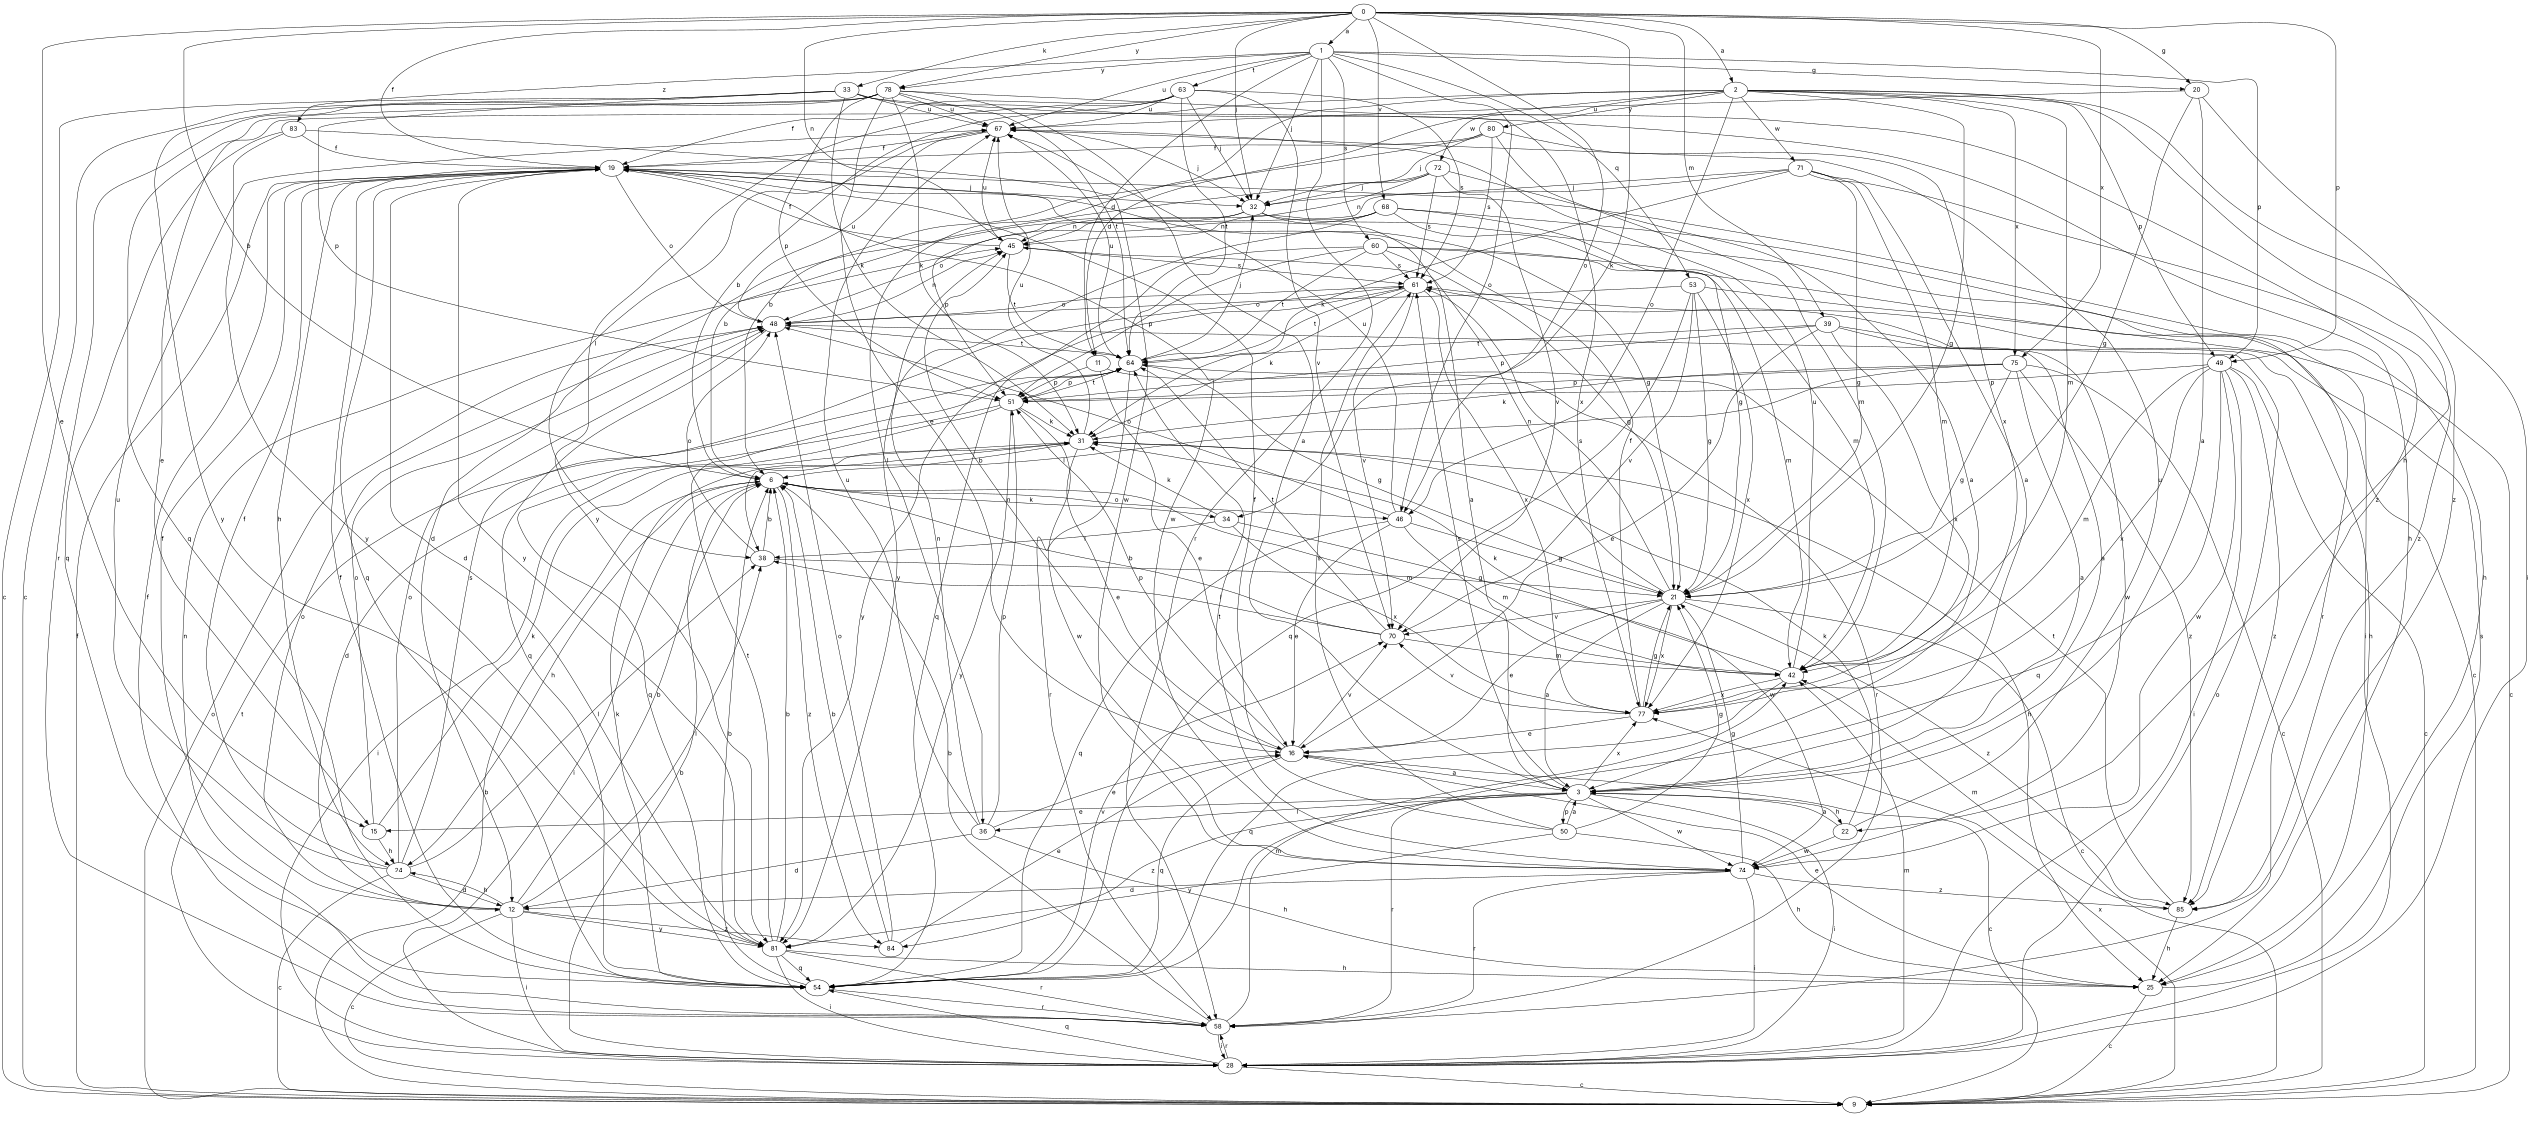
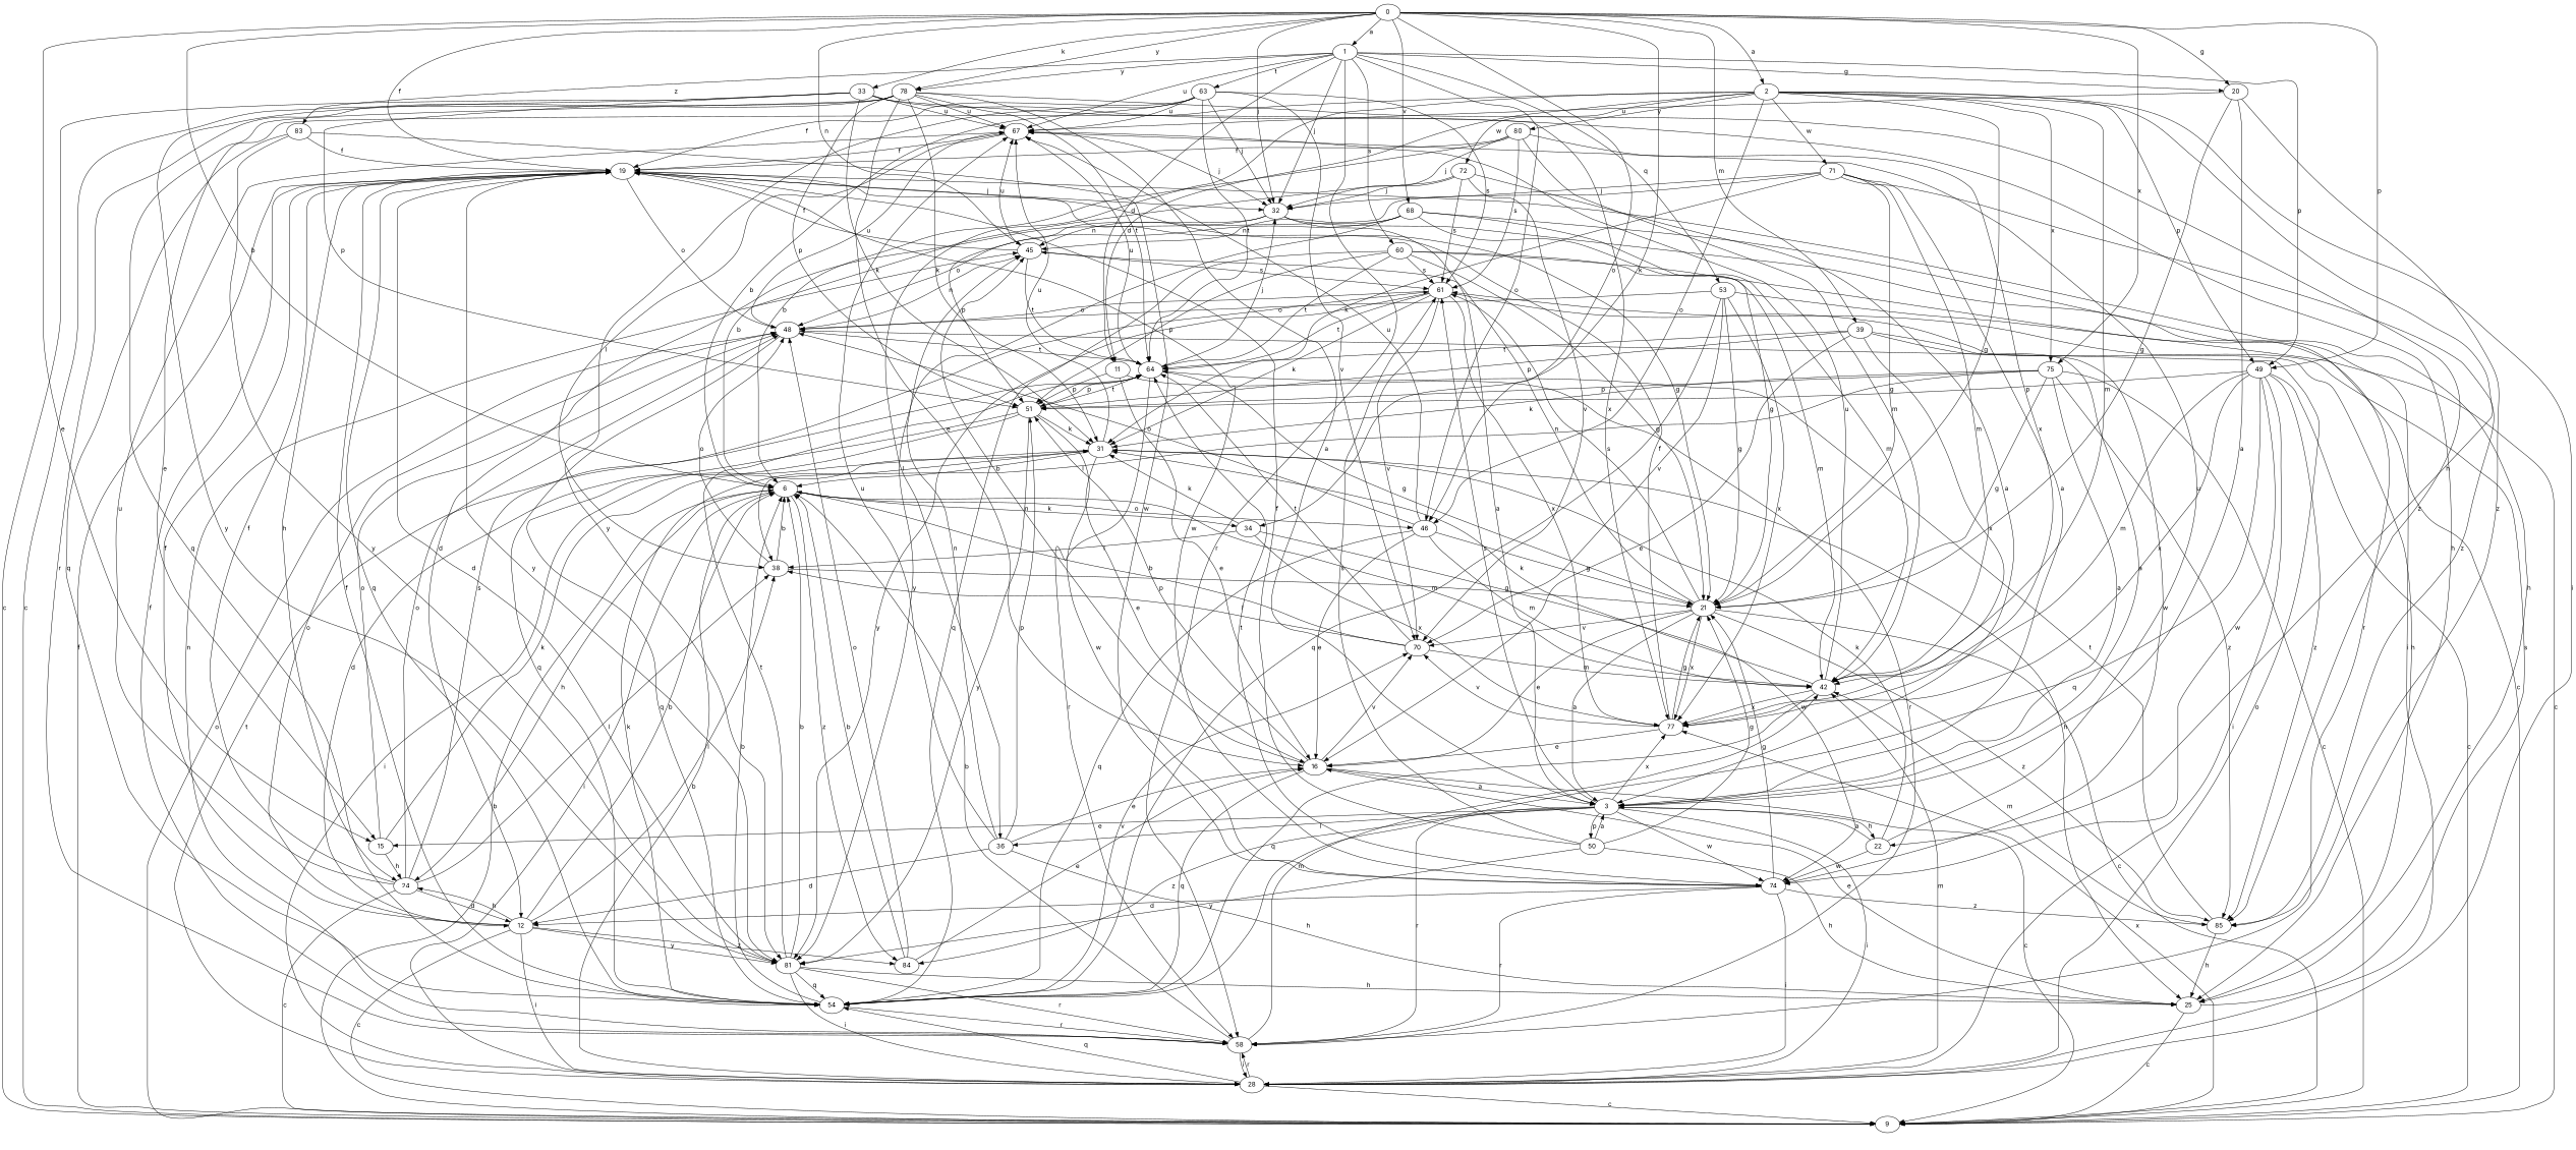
  strict digraph {
    fontname=Inter
    node [fontname=Inter]
    edge [fontname=Inter]
    0
    1
    2
    6
    15
    19
    20
    32
    33
    34
    39
    45
    46
    49
    68
    75
    78
    11
    53
    58
    60
    63
    67
    83
    21
    22
    28
    36
    42
    71
    72
    80
    84
    24
    48
    n36 [label=31]
    74
    81
    54
    25
    3
    85
    51
    77
    9
    38
    16
    64
    61
    70
    12
    50
    0 -> 1 [label=a]
    0 -> 2 [label=a]
    0 -> 6 [label=b]
    0 -> 15 [label=e]
    0 -> 19 [label=f]
    0 -> 20 [label=g]
    0 -> 32 [label=j]
    0 -> 33 [label=k]
    0 -> 34 [label=k]
    0 -> 39 [label=m]
    0 -> 45 [label=n]
    0 -> 46 [label=o]
    0 -> 49 [label=p]
    0 -> 68 [label=v]
    0 -> 75 [label=x]
    0 -> 78 [label=y]
    1 -> 20 [label=g]
    1 -> 32 [label=j]
    1 -> 46 [label=o]
    1 -> 49 [label=p]
    1 -> 78 [label=y]
    1 -> 11 [label=d]
    1 -> 53 [label=q]
    1 -> 58 [label=r]
    1 -> 60 [label=s]
    1 -> 63 [label=t]
    1 -> 67 [label=u]
    1 -> 83 [label=z]
    2 -> 15 [label=e]
    2 -> 46 [label=o]
    2 -> 49 [label=p]
    2 -> 75 [label=x]
    2 -> 11 [label=d]
    2 -> 21 [label=g]
    2 -> 22 [label=h]
    2 -> 28 [label=i]
    2 -> 36 [label=l]
    2 -> 42 [label=m]
    2 -> 71 [label=w]
    2 -> 72 [label=w]
    2 -> 80 [label=y]
    6 -> 34 [label=k]
    6 -> 46 [label=o]
    6 -> 28 [label=i]
    6 -> 42 [label=m]
    6 -> 84 [label=z]
    6 -> 24 [label=h]
    15 -> 24 [label=h]
    15 -> 48 [label=o]
    15 -> n36 [label=k]
    19 -> 32 [label=j]
    19 -> 21 [label=g]
    19 -> 24 [label=h]
    19 -> 48 [label=o]
    19 -> 74 [label=w]
    19 -> 81 [label=y]
    19 -> 54 [label=q]
    19 -> 25 [label=h]
    20 -> 67 [label=u]
    20 -> 21 [label=g]
    20 -> 3 [label=a]
    20 -> 85 [label=z]
    32 -> 45 [label=n]
    32 -> 28 [label=i]
    32 -> 3 [label=a]
    32 -> 51 [label=p]
    33 -> 67 [label=u]
    33 -> n36 [label=k]
    33 -> 81 [label=y]
    33 -> 25 [label=h]
    33 -> 51 [label=p]
    33 -> 77 [label=x]
    33 -> 9 [label=c]
    34 -> n36 [label=k]
    34 -> 74 [label=w]
    34 -> 77 [label=x]
    34 -> 38 [label=l]
    39 -> 74 [label=w]
    39 -> 3 [label=a]
    39 -> 51 [label=p]
    39 -> 77 [label=x]
    39 -> 16 [label=e]
    39 -> 64 [label=t]
    45 -> 19 [label=f]
    45 -> 67 [label=u]
    45 -> 64 [label=t]
    45 -> 61 [label=s]
    46 -> 67 [label=u]
    46 -> 21 [label=g]
    46 -> 42 [label=m]
    46 -> 48 [label=o]
    46 -> 54 [label=q]
    46 -> 16 [label=e]
    49 -> 28 [label=i]
    49 -> 42 [label=m]
    49 -> 74 [label=w]
    49 -> 54 [label=q]
    49 -> 85 [label=z]
    49 -> 51 [label=p]
    49 -> 77 [label=x]
    49 -> 9 [label=c]
    68 -> 45 [label=n]
    68 -> 58 [label=r]
    68 -> 21 [label=g]
    68 -> 42 [label=m]
    68 -> 48 [label=o]
    68 -> 81 [label=y]
    75 -> 21 [label=g]
    75 -> n36 [label=k]
    75 -> 3 [label=a]
    75 -> 85 [label=z]
    75 -> 51 [label=p]
    75 -> 9 [label=c]
    75 -> 38 [label=l]
    78 -> 58 [label=r]
    78 -> 67 [label=u]
    78 -> n36 [label=k]
    78 -> 54 [label=q]
    78 -> 3 [label=a]
    78 -> 85 [label=z]
    78 -> 51 [label=p]
    78 -> 9 [label=c]
    78 -> 16 [label=e]
    78 -> 64 [label=t]
    11 -> 58 [label=r]
    11 -> 51 [label=p]
    11 -> 16 [label=e]
    53 -> 21 [label=g]
    53 -> 48 [label=o]
    53 -> 54 [label=q]
    53 -> 77 [label=x]
    53 -> 9 [label=c]
    53 -> 70 [label=v]
    58 -> 6 [label=b]
    58 -> 19 [label=f]
    58 -> 45 [label=n]
    58 -> 28 [label=i]
    58 -> 42 [label=m]
    60 -> 21 [label=g]
    60 -> 42 [label=m]
    60 -> 54 [label=q]
    60 -> 51 [label=p]
    60 -> 9 [label=c]
    60 -> 64 [label=t]
    60 -> 61 [label=s]
    63 -> 6 [label=b]
    63 -> 19 [label=f]
    63 -> 32 [label=j]
    63 -> 67 [label=u]
    63 -> 81 [label=y]
    63 -> 64 [label=t]
    63 -> 61 [label=s]
    63 -> 70 [label=v]
    67 -> 19 [label=f]
    67 -> 32 [label=j]
    67 -> 38 [label=l]
    83 -> 19 [label=f]
    83 -> 74 [label=w]
    83 -> 81 [label=y]
    83 -> 54 [label=q]
    21 -> 45 [label=n]
    21 -> 3 [label=a]
    21 -> 85 [label=z]
    21 -> 77 [label=x]
    21 -> 9 [label=c]
    21 -> 16 [label=e]
    21 -> 61 [label=s]
    21 -> 70 [label=v]
    22 -> 67 [label=u]
    22 -> n36 [label=k]
    22 -> 74 [label=w]
    22 -> 3 [label=a]
    28 -> 6 [label=b]
    28 -> 58 [label=r]
    28 -> 42 [label=m]
    28 -> 48 [label=o]
    28 -> 54 [label=q]
    28 -> 9 [label=c]
    28 -> 64 [label=t]
    36 -> 45 [label=n]
    36 -> 67 [label=u]
    36 -> 25 [label=h]
    36 -> 51 [label=p]
    36 -> 16 [label=e]
    36 -> 12 [label=d]
    42 -> 67 [label=u]
    42 -> n36 [label=k]
    42 -> 54 [label=q]
    42 -> 77 [label=x]
    71 -> 32 [label=j]
    71 -> 21 [label=g]
    71 -> 42 [label=m]
    71 -> n36 [label=k]
    71 -> 3 [label=a]
    71 -> 85 [label=z]
    71 -> 12 [label=d]
    72 -> 6 [label=b]
    72 -> 32 [label=j]
-   72 -> 45 [label=n]
    72 -> 3 [label=a]
    72 -> 61 [label=s]
    72 -> 70 [label=v]
    80 -> 6 [label=b]
    80 -> 19 [label=f]
    80 -> 32 [label=j]
    80 -> 42 [label=m]
    80 -> 77 [label=x]
    80 -> 61 [label=s]
    84 -> 6 [label=b]
    84 -> 48 [label=o]
    84 -> 16 [label=e]
    24 -> 19 [label=f]
    24 -> 67 [label=u]
    24 -> 48 [label=o]
    24 -> 9 [label=c]
    24 -> 38 [label=l]
    24 -> 61 [label=s]
    24 -> 12 [label=d]
    48 -> 45 [label=n]
    48 -> 67 [label=u]
    48 -> 54 [label=q]
    48 -> 64 [label=t]
    n36 -> 6 [label=b]
    n36 -> 67 [label=u]
    n36 -> 28 [label=i]
    n36 -> 25 [label=h]
    n36 -> 16 [label=e]
    74 -> 58 [label=r]
    74 -> 21 [label=g]
    74 -> 28 [label=i]
    74 -> 85 [label=z]
    74 -> 64 [label=t]
    74 -> 12 [label=d]
    81 -> 6 [label=b]
    81 -> 19 [label=d]
    81 -> 58 [label=r]
    81 -> 28 [label=i]
    81 -> 54 [label=q]
    81 -> 25 [label=h]
    81 -> 64 [label=t]
    54 -> 6 [label=b]
    54 -> 19 [label=f]
    54 -> 58 [label=r]
    54 -> n36 [label=k]
    54 -> 70 [label=v]
    25 -> 9 [label=c]
    25 -> 16 [label=e]
    25 -> 61 [label=s]
    3 -> 15 [label=e]
    3 -> 58 [label=r]
    3 -> 22 [label=h]
    3 -> 28 [label=i]
    3 -> 36 [label=l]
    3 -> 84 [label=z]
    3 -> 74 [label=w]
    3 -> 77 [label=x]
    3 -> 61 [label=s]
    3 -> 50 [label=p]
    85 -> 42 [label=m]
    85 -> 25 [label=h]
    85 -> 64 [label=t]
    51 -> n36 [label=k]
    51 -> 74 [label=w]
    51 -> 81 [label=y]
    51 -> 54 [label=q]
    51 -> 64 [label=t]
    51 -> 12 [label=d]
    77 -> 19 [label=f]
    77 -> 21 [label=g]
    77 -> 16 [label=e]
    77 -> 70 [label=v]
    9 -> 6 [label=b]
    9 -> 19 [label=f]
    9 -> 48 [label=o]
    9 -> 77 [label=x]
    38 -> 6 [label=b]
    38 -> 21 [label=g]
    38 -> 48 [label=o]
    16 -> 45 [label=n]
    16 -> 54 [label=q]
    16 -> 3 [label=a]
    16 -> 51 [label=p]
    16 -> 9 [label=c]
    16 -> 70 [label=v]
    64 -> 32 [label=j]
    64 -> 58 [label=r]
    64 -> 67 [label=u]
    64 -> 21 [label=g]
    64 -> 51 [label=p]
    61 -> 48 [label=o]
    61 -> n36 [label=k]
    61 -> 81 [label=y]
    61 -> 25 [label=h]
    61 -> 77 [label=x]
    61 -> 64 [label=t]
    61 -> 70 [label=v]
    70 -> 6 [label=b]
    70 -> 42 [label=m]
    70 -> 38 [label=l]
    70 -> 64 [label=t]
    12 -> 6 [label=b]
    12 -> 19 [label=f]
    12 -> 28 [label=i]
    12 -> 84 [label=z]
    12 -> 24 [label=h]
    12 -> 48 [label=o]
    12 -> 81 [label=y]
    12 -> 9 [label=c]
    12 -> 38 [label=l]
    50 -> 19 [label=f]
    50 -> 21 [label=g]
    50 -> 81 [label=y]
    50 -> 25 [label=h]
    50 -> 3 [label=a]
    50 -> 61 [label=s]
  }
